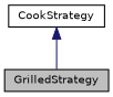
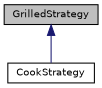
  digraph {
    node [color=black fontname=Helvetica fontsize=10 shape=record style=filled]
    n1 [fillcolor=grey75 fontcolor=black height=0.2 label=GrilledStrategy width=0.4]
    n2 [fillcolor=white height=0.2 label=CookStrategy width=0.4]
-   n2 -> n1 [color=midnightblue dir=back fontname=Helvetica fontsize=10 labelfontname=Helvetica labelfontsize=10 style=solid]
+   n1 -> n2 [color=midnightblue dir=back fontname=Helvetica fontsize=10 labelfontname=Helvetica labelfontsize=10 style=solid]
  }
